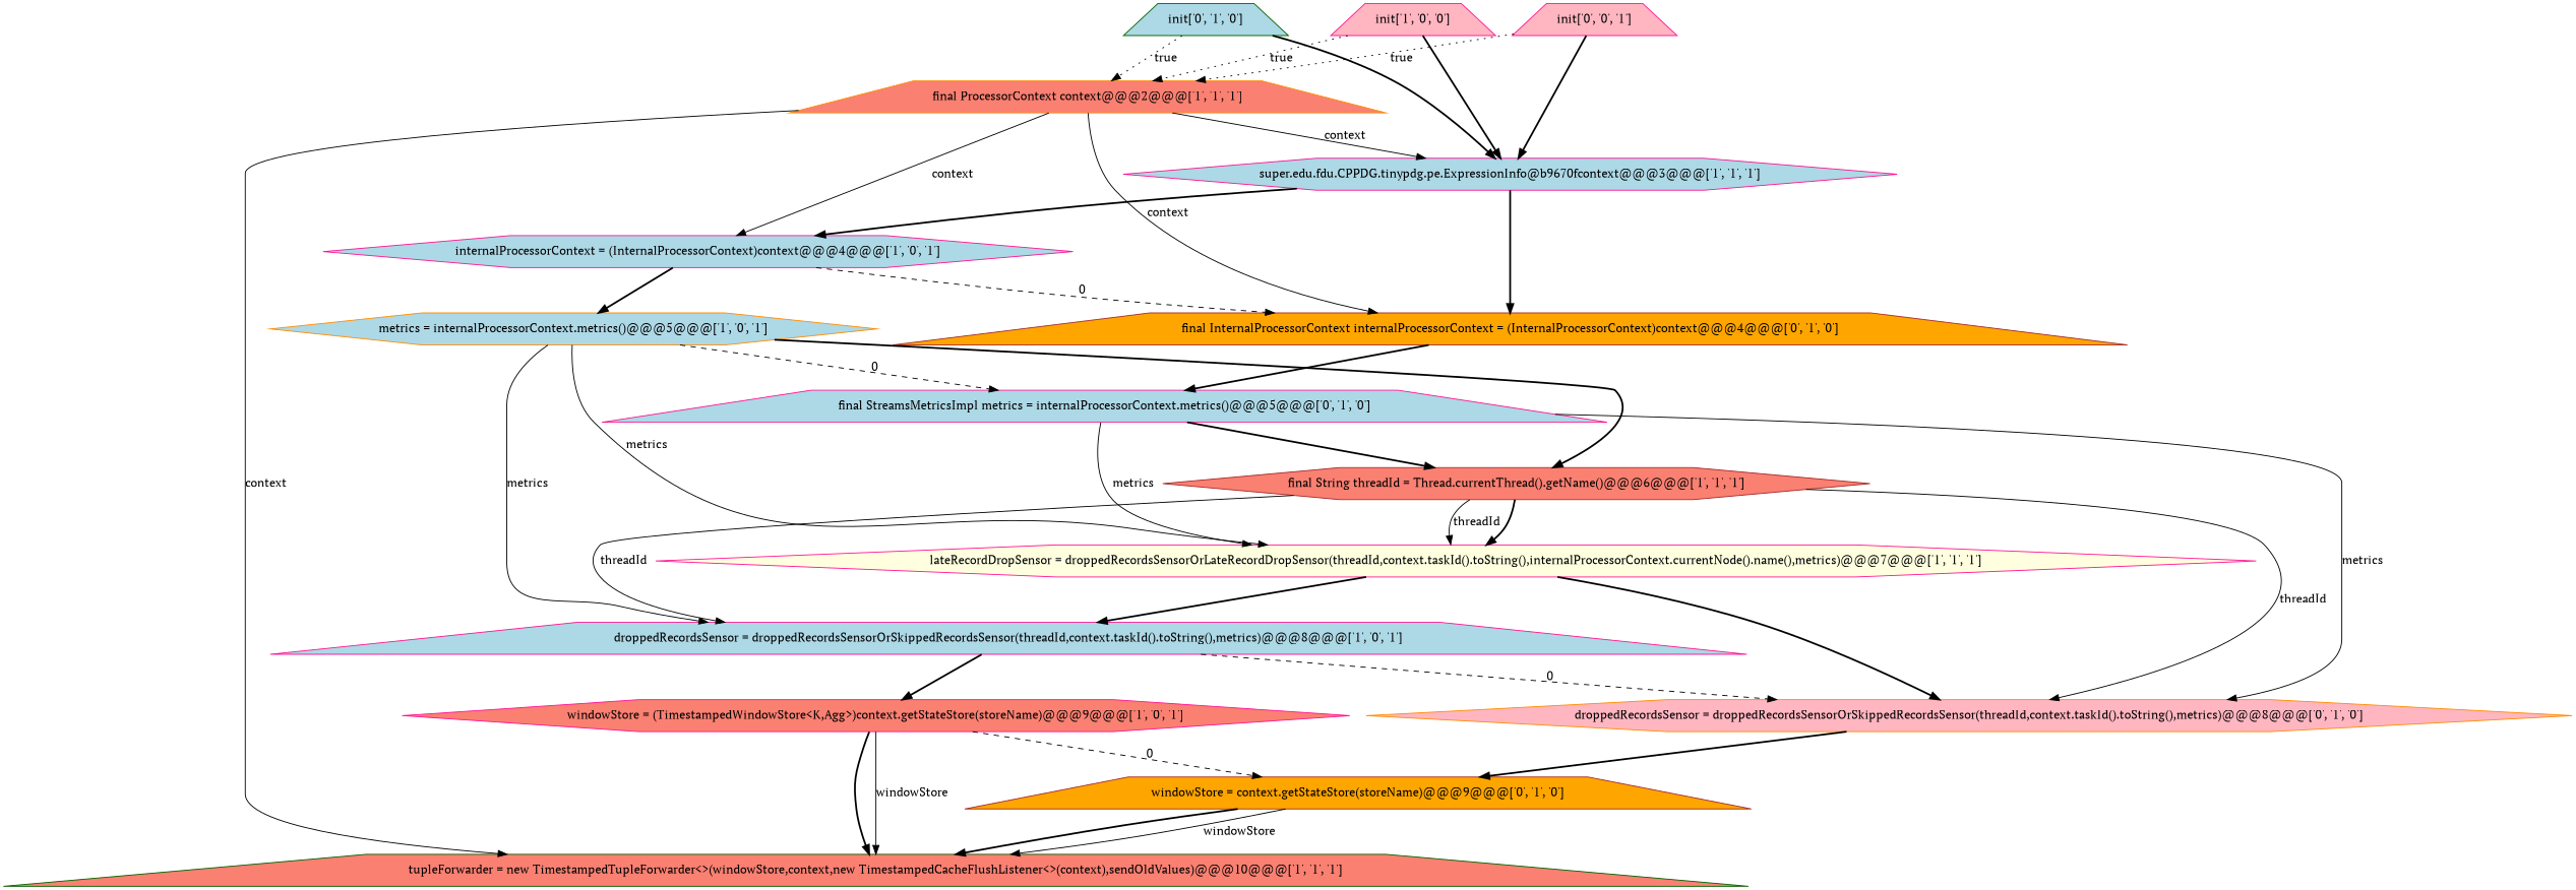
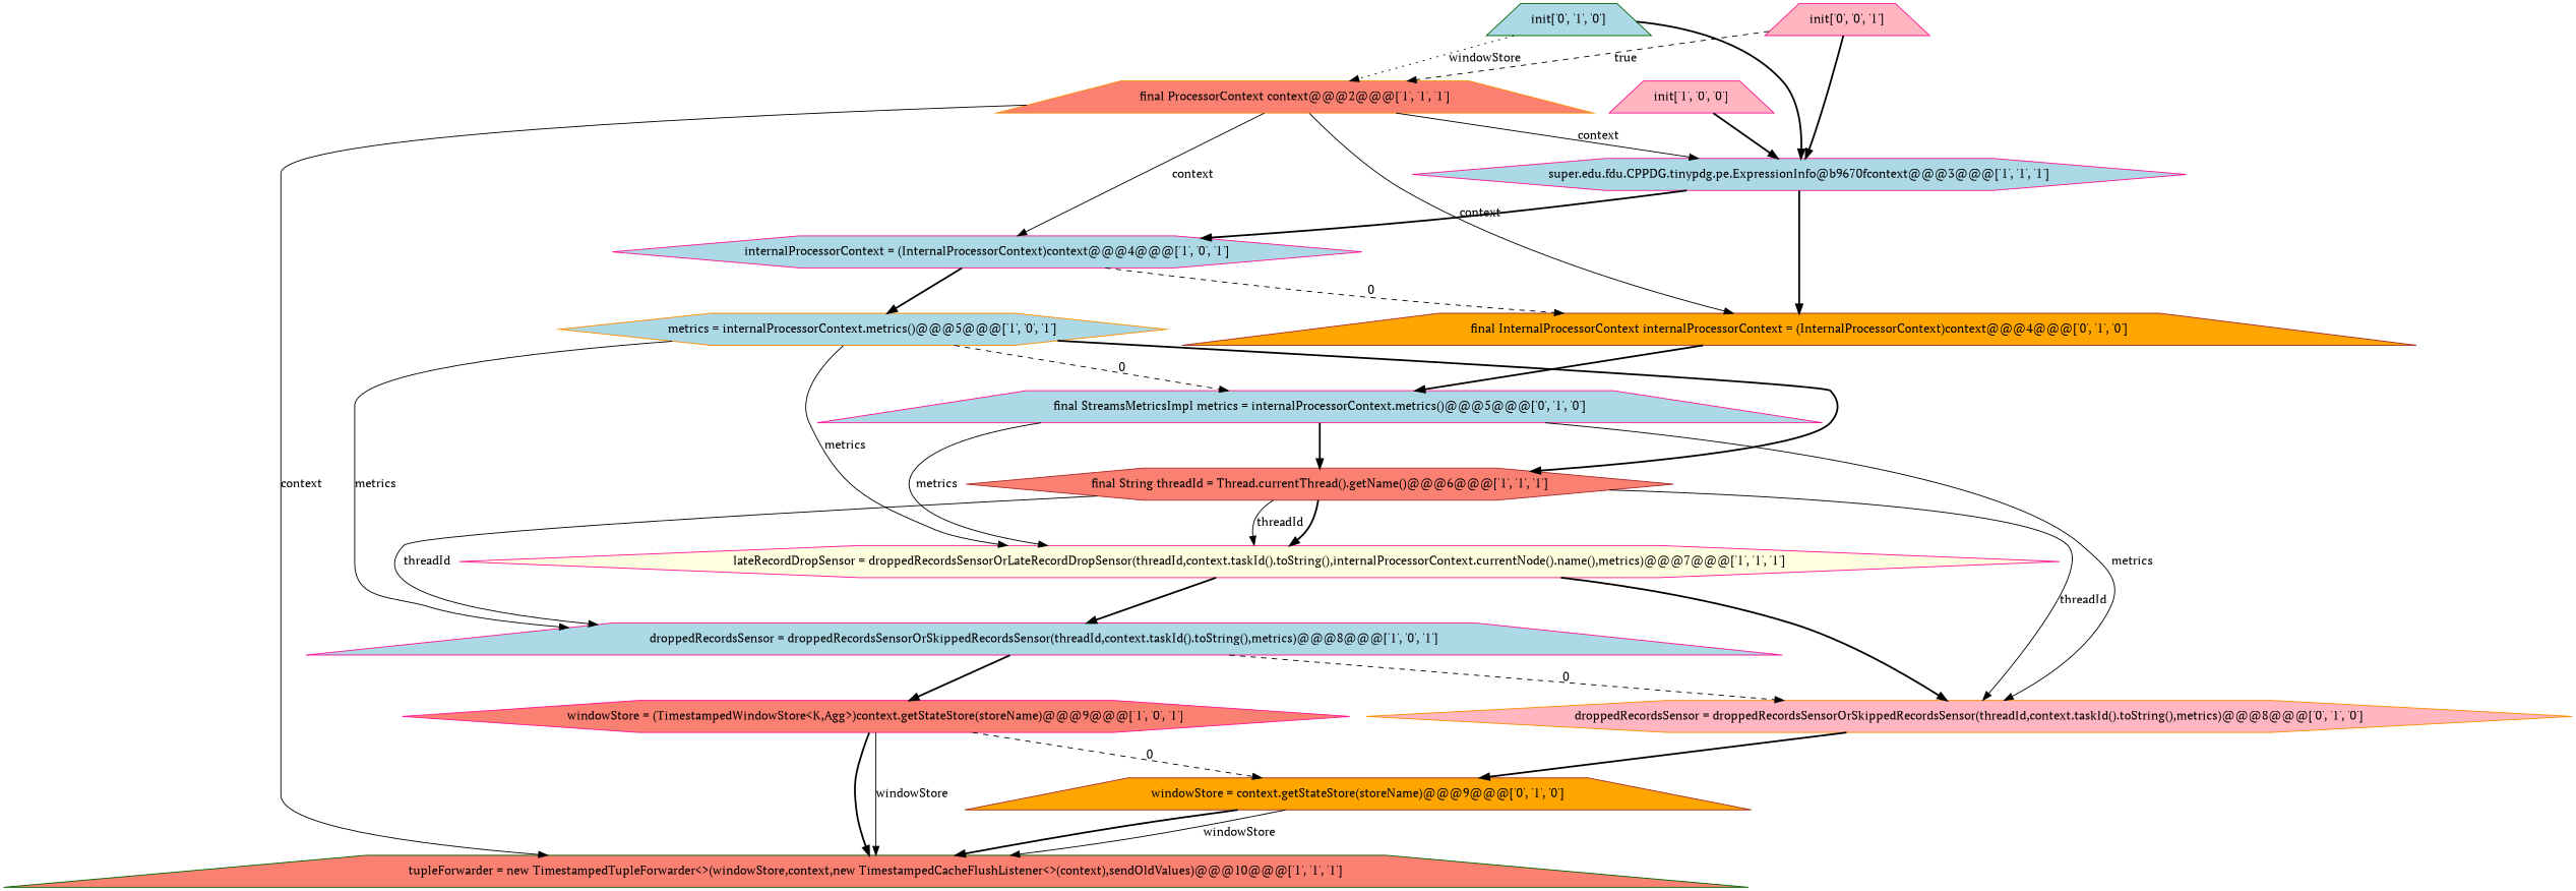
  digraph {
    fontname="PT Serif"
    node [color=deeppink fillcolor=lightblue fontname="PT Serif" shape=trapezium style=filled]
    edge [fontname="PT Serif" style=bold]
    n1 [label="super.edu.fdu.CPPDG.tinypdg.pe.ExpressionInfo@b9670fcontext@@@3@@@['1', '1', '1']" shape=hexagon]
    n2 [color=brown fillcolor=orange label="final InternalProcessorContext internalProcessorContext = (InternalProcessorContext)context@@@4@@@['0', '1', '0']"]
    n3 [label="internalProcessorContext = (InternalProcessorContext)context@@@4@@@['1', '0', '1']" shape=hexagon]
    n4 [label="final StreamsMetricsImpl metrics = internalProcessorContext.metrics()@@@5@@@['0', '1', '0']"]
    n5 [color=darkorange label="metrics = internalProcessorContext.metrics()@@@5@@@['1', '0', '1']" shape=hexagon]
    n6 [color=brown fillcolor=orange label="windowStore = context.getStateStore(storeName)@@@9@@@['0', '1', '0']"]
    n7 [color=darkgreen fillcolor=salmon label="tupleForwarder = new TimestampedTupleForwarder<>(windowStore,context,new TimestampedCacheFlushListener<>(context),sendOldValues)@@@10@@@['1', '1', '1']"]
    n8 [fillcolor=lightyellow label="lateRecordDropSensor = droppedRecordsSensorOrLateRecordDropSensor(threadId,context.taskId().toString(),internalProcessorContext.currentNode().name(),metrics)@@@7@@@['1', '1', '1']" shape=hexagon]
    n9 [color=darkorange fillcolor=lightpink label="droppedRecordsSensor = droppedRecordsSensorOrSkippedRecordsSensor(threadId,context.taskId().toString(),metrics)@@@8@@@['0', '1', '0']" shape=hexagon]
    n10 [label="droppedRecordsSensor = droppedRecordsSensorOrSkippedRecordsSensor(threadId,context.taskId().toString(),metrics)@@@8@@@['1', '0', '1']"]
    n11 [fillcolor=salmon label="windowStore = (TimestampedWindowStore<K,Agg>)context.getStateStore(storeName)@@@9@@@['1', '0', '1']" shape=hexagon]
    n12 [color=darkorange fillcolor=salmon label="final ProcessorContext context@@@2@@@['1', '1', '1']"]
    n13 [color=brown fillcolor=salmon label="final String threadId = Thread.currentThread().getName()@@@6@@@['1', '1', '1']" shape=hexagon]
    n14 [color=darkgreen label="init['0', '1', '0']"]
    n15 [fillcolor=lightpink label="init['0', '0', '1']"]
    n16 [fillcolor=lightpink label="init['1', '0', '0']"]
    n1 -> n2
    n1 -> n3
    n2 -> n4
    n3 -> n2 [label=0 style=dashed]
    n3 -> n5
    n4 -> n8 [label=metrics style=solid]
    n4 -> n9 [label=metrics style=solid]
    n4 -> n13
    n5 -> n4 [label=0 style=dashed]
    n5 -> n8 [label=metrics style=solid]
    n5 -> n10 [label=metrics style=solid]
    n5 -> n13
    n6 -> n7 [label=windowStore style=solid]
    n6 -> n7
    n8 -> n9
    n8 -> n10
    n9 -> n6
    n10 -> n9 [label=0 style=dashed]
    n10 -> n11
    n11 -> n6 [label=0 style=dashed]
    n11 -> n7
    n11 -> n7 [label=windowStore style=solid]
    n12 -> n1 [label=context style=solid]
    n12 -> n2 [label=context style=solid]
    n12 -> n3 [label=context style=solid]
    n12 -> n7 [label=context style=solid]
    n13 -> n8
    n13 -> n8 [label=threadId style=solid]
    n13 -> n9 [label=threadId style=solid]
    n13 -> n10 [label=threadId style=solid]
    n14 -> n1
-   n14 -> n12 [label=true style=dotted]
+   n14 -> n12 [label=windowStore style=dotted]
    n15 -> n1
-   n15 -> n12 [label=true style=dotted]
+   n15 -> n12 [label=true style=dashed]
    n16 -> n1
-   n16 -> n12 [label=true style=dotted]
  }
